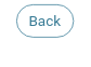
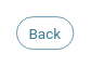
  <mxCell id="0" />
  <mxCell id="1" parent="0" />
- <mxCell id="2" value="&lt;font style=&quot;font-size: 18px;&quot;&gt;Back&lt;/font&gt;" style="rounded=1;whiteSpace=wrap;html=1;arcSize=50;fontFamily=Roboto;fontColor=#377A94;strokeColor=#377A94;" parent="1" vertex="1"><mxGeometry x="20" y="5" width="70" height="40" as="geometry" /></mxCell>
+ <mxCell id="2" value="&lt;font style=&quot;font-size: 18px;&quot;&gt;Back&lt;/font&gt;" style="rounded=1;whiteSpace=wrap;html=1;arcSize=50;fontFamily=Roboto;fontColor=#377A94;strokeColor=#377A94;" parent="1" vertex="1"><mxGeometry x="20" y="20" width="70" height="40" as="geometry" /></mxCell>
